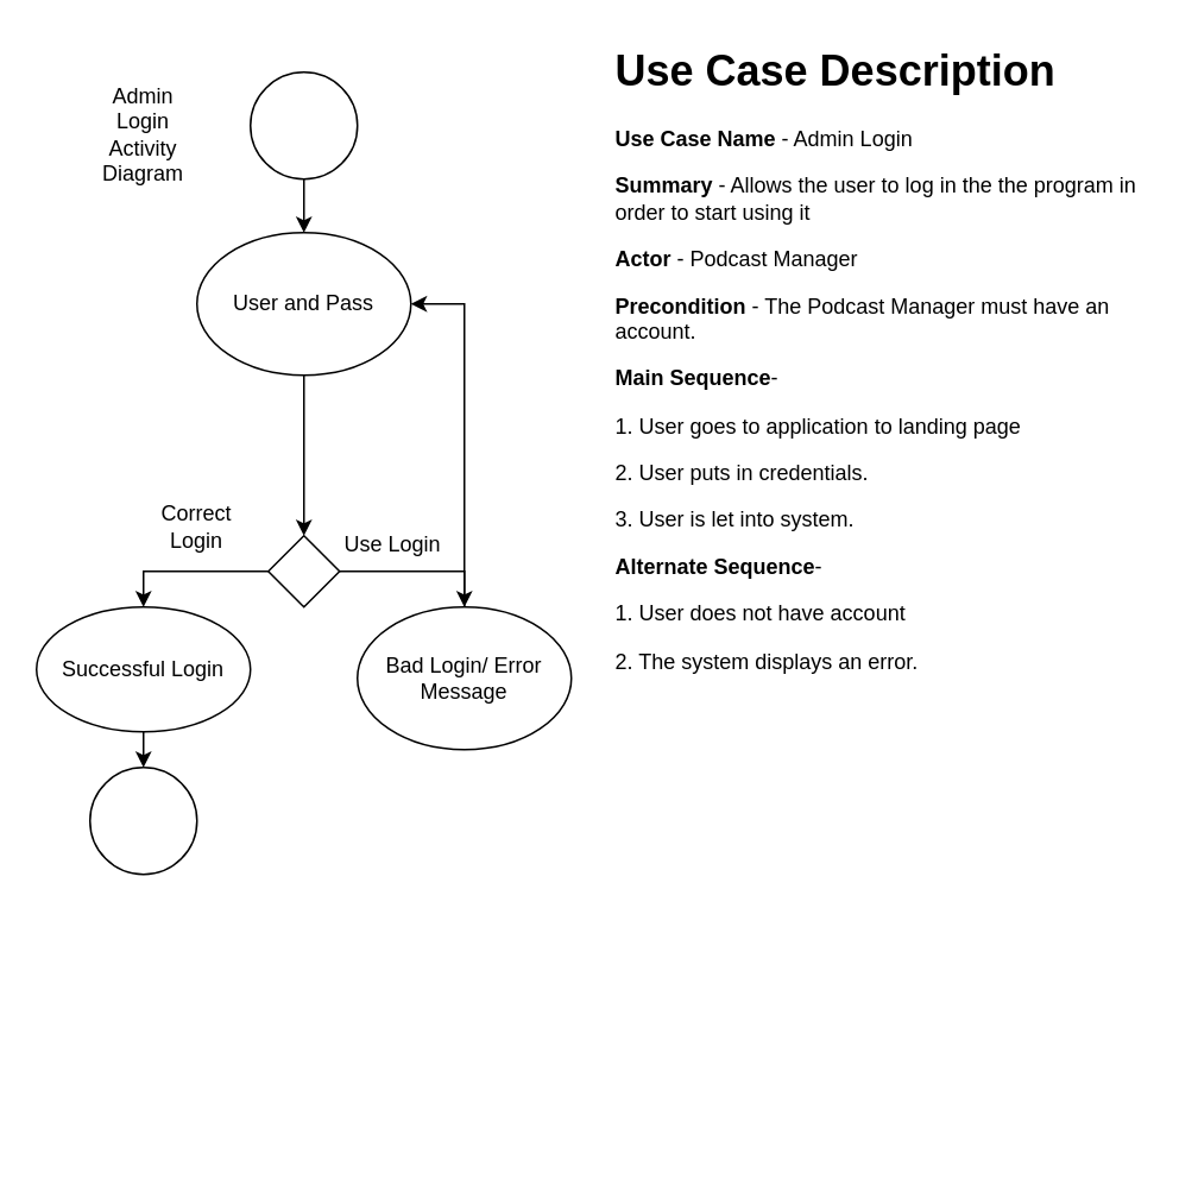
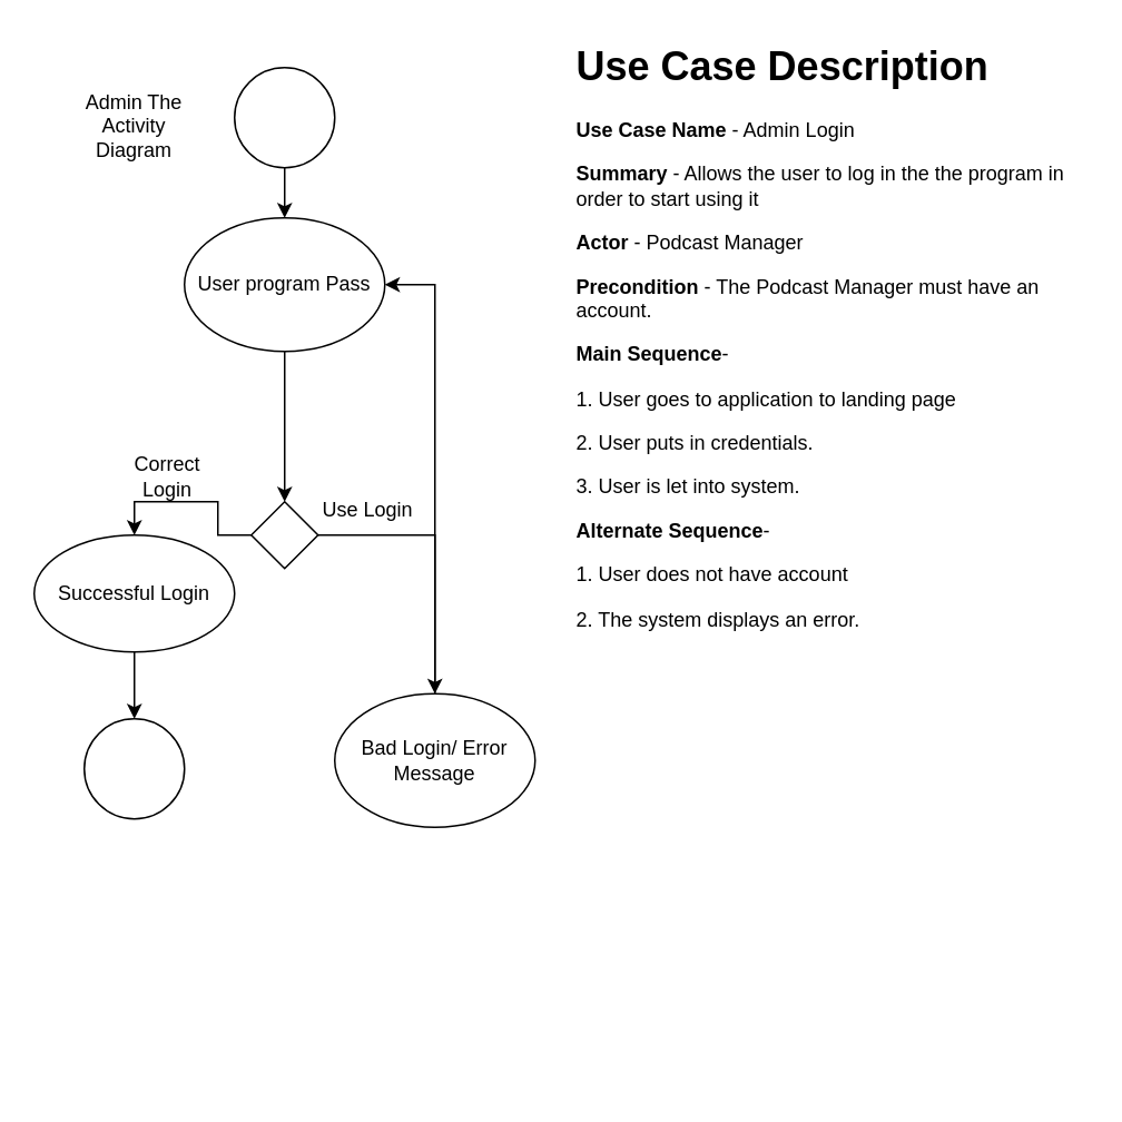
  <mxCell id="0" />
  <mxCell id="1" parent="0" />
  <mxCell id="2" style="edgeStyle=orthogonalEdgeStyle;rounded=0;orthogonalLoop=1;jettySize=auto;html=1;" edge="1" parent="1" source="3"><mxGeometry relative="1" as="geometry"><mxPoint x="170" y="130" as="targetPoint" /></mxGeometry></mxCell>
  <mxCell id="3" value="" style="ellipse;whiteSpace=wrap;html=1;aspect=fixed;" vertex="1" parent="1"><mxGeometry x="140" y="40" width="60" height="60" as="geometry" /></mxCell>
- <mxCell id="4" value="Admin Login Activity Diagram" style="text;html=1;strokeColor=none;fillColor=none;align=center;verticalAlign=middle;whiteSpace=wrap;rounded=0;" vertex="1" parent="1"><mxGeometry x="50" y="60" width="60" height="30" as="geometry" /></mxCell>
+ <mxCell id="4" value="Admin The Activity Diagram" style="text;html=1;strokeColor=none;fillColor=none;align=center;verticalAlign=middle;whiteSpace=wrap;rounded=0;" vertex="1" parent="1"><mxGeometry x="50" y="60" width="60" height="30" as="geometry" /></mxCell>
  <mxCell id="5" style="edgeStyle=orthogonalEdgeStyle;rounded=0;orthogonalLoop=1;jettySize=auto;html=1;" edge="1" parent="1" source="6" target="13"><mxGeometry relative="1" as="geometry" /></mxCell>
- <mxCell id="6" value="User and Pass" style="ellipse;whiteSpace=wrap;html=1;" vertex="1" parent="1"><mxGeometry x="110" y="130" width="120" height="80" as="geometry" /></mxCell>
+ <mxCell id="6" value="User program Pass" style="ellipse;whiteSpace=wrap;html=1;" vertex="1" parent="1"><mxGeometry x="110" y="130" width="120" height="80" as="geometry" /></mxCell>
  <mxCell id="7" style="edgeStyle=orthogonalEdgeStyle;rounded=0;orthogonalLoop=1;jettySize=auto;html=1;" edge="1" parent="1" source="8"><mxGeometry relative="1" as="geometry"><mxPoint x="80" y="430" as="targetPoint" /></mxGeometry></mxCell>
- <mxCell id="8" value="Successful Login" style="ellipse;whiteSpace=wrap;html=1;" vertex="1" parent="1"><mxGeometry x="20" y="340" width="120" height="70" as="geometry" /></mxCell>
+ <mxCell id="8" value="Successful Login" style="ellipse;whiteSpace=wrap;html=1;" vertex="1" parent="1"><mxGeometry x="20" y="320" width="120" height="70" as="geometry" /></mxCell>
  <mxCell id="9" style="edgeStyle=orthogonalEdgeStyle;rounded=0;orthogonalLoop=1;jettySize=auto;html=1;entryX=1;entryY=0.5;entryDx=0;entryDy=0;" edge="1" parent="1" source="10" target="6"><mxGeometry relative="1" as="geometry" /></mxCell>
- <mxCell id="10" value="Bad Login/ Error Message" style="ellipse;whiteSpace=wrap;html=1;" vertex="1" parent="1"><mxGeometry x="200" y="340" width="120" height="80" as="geometry" /></mxCell>
+ <mxCell id="10" value="Bad Login/ Error Message" style="ellipse;whiteSpace=wrap;html=1;" vertex="1" parent="1"><mxGeometry x="200" y="415" width="120" height="80" as="geometry" /></mxCell>
  <mxCell id="11" style="edgeStyle=orthogonalEdgeStyle;rounded=0;orthogonalLoop=1;jettySize=auto;html=1;entryX=0.5;entryY=0;entryDx=0;entryDy=0;" edge="1" parent="1" source="13" target="10"><mxGeometry relative="1" as="geometry" /></mxCell>
  <mxCell id="12" style="edgeStyle=orthogonalEdgeStyle;rounded=0;orthogonalLoop=1;jettySize=auto;html=1;entryX=0.5;entryY=0;entryDx=0;entryDy=0;" edge="1" parent="1" source="13" target="8"><mxGeometry relative="1" as="geometry" /></mxCell>
  <mxCell id="13" value="" style="rhombus;whiteSpace=wrap;html=1;" vertex="1" parent="1"><mxGeometry x="150" y="300" width="40" height="40" as="geometry" /></mxCell>
  <mxCell id="14" value="" style="ellipse;whiteSpace=wrap;html=1;aspect=fixed;" vertex="1" parent="1"><mxGeometry x="50" y="430" width="60" height="60" as="geometry" /></mxCell>
  <mxCell id="15" value="&lt;h1&gt;Use Case Description&lt;/h1&gt;&lt;p&gt;&lt;b&gt;Use Case Name&lt;/b&gt; - Admin Login&lt;/p&gt;&lt;p&gt;&lt;b&gt;Summary &lt;/b&gt;- Allows the user to log in the the program in order to start using it&lt;/p&gt;&lt;p&gt;&lt;b&gt;Actor&amp;nbsp;&lt;/b&gt;- Podcast Manager&lt;/p&gt;&lt;p&gt;&lt;b&gt;Precondition &lt;/b&gt;- The Podcast Manager must have an account.&lt;/p&gt;&lt;p&gt;&lt;b&gt;Main Sequence&lt;/b&gt;-&amp;nbsp;&lt;/p&gt;&lt;p&gt;1. User goes to application to landing page&lt;/p&gt;&lt;p&gt;2. User puts in credentials.&lt;/p&gt;&lt;p&gt;3. User is let into system.&lt;/p&gt;&lt;p&gt;&lt;b&gt;Alternate Sequence&lt;/b&gt;-&amp;nbsp;&lt;/p&gt;&lt;p&gt;1. User does not have account&lt;/p&gt;&lt;p&gt;2. The system displays an error.&lt;/p&gt;&lt;p&gt;&lt;br&gt;&lt;/p&gt;&lt;p&gt;&lt;br&gt;&lt;/p&gt;&lt;p&gt;&lt;br&gt;&lt;/p&gt;&lt;p&gt;&lt;b&gt;&amp;nbsp;&lt;/b&gt;&lt;/p&gt;" style="text;html=1;strokeColor=none;fillColor=none;spacing=5;spacingTop=-20;whiteSpace=wrap;overflow=hidden;rounded=0;" vertex="1" parent="1"><mxGeometry x="340" y="20" width="310" height="630" as="geometry" /></mxCell>
- <mxCell id="16" value="Correct Login" style="text;html=1;strokeColor=none;fillColor=none;align=center;verticalAlign=middle;whiteSpace=wrap;rounded=0;" vertex="1" parent="1"><mxGeometry x="80" y="280" width="60" height="30" as="geometry" /></mxCell>
+ <mxCell id="16" value="Correct Login" style="text;html=1;strokeColor=none;fillColor=none;align=center;verticalAlign=middle;whiteSpace=wrap;rounded=0;" vertex="1" parent="1"><mxGeometry x="70" y="270" width="60" height="30" as="geometry" /></mxCell>
  <mxCell id="17" value="Use Login" style="text;html=1;strokeColor=none;fillColor=none;align=center;verticalAlign=middle;whiteSpace=wrap;rounded=0;" vertex="1" parent="1"><mxGeometry x="190" y="290" width="60" height="30" as="geometry" /></mxCell>
